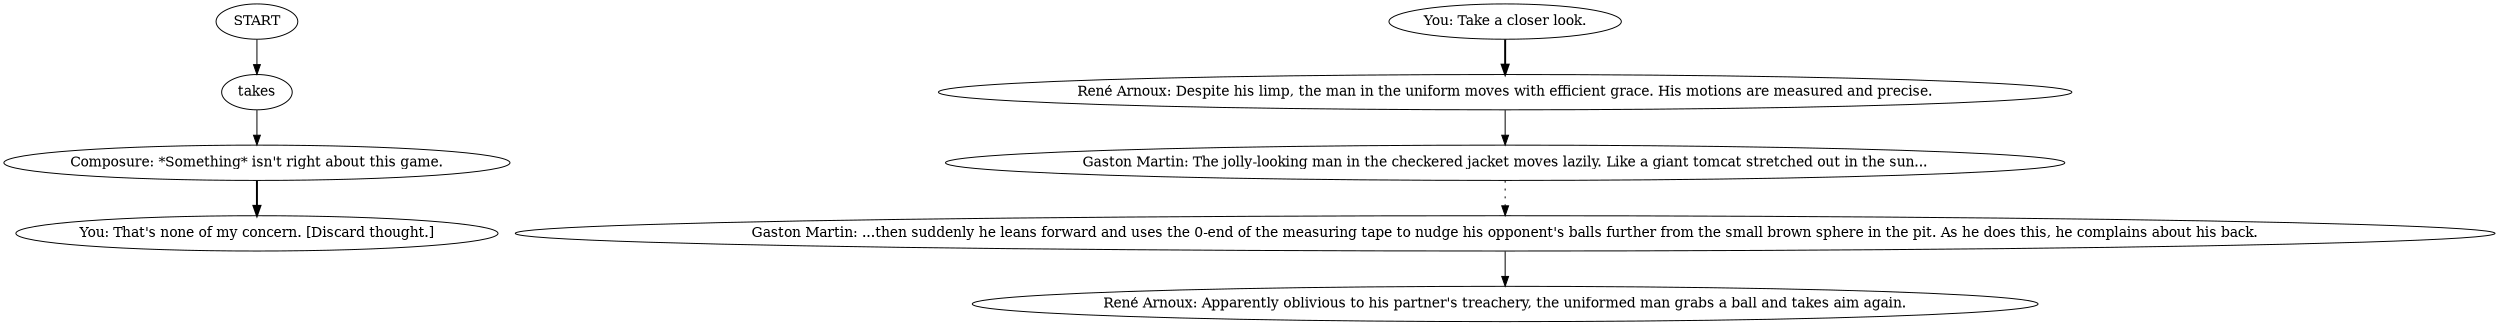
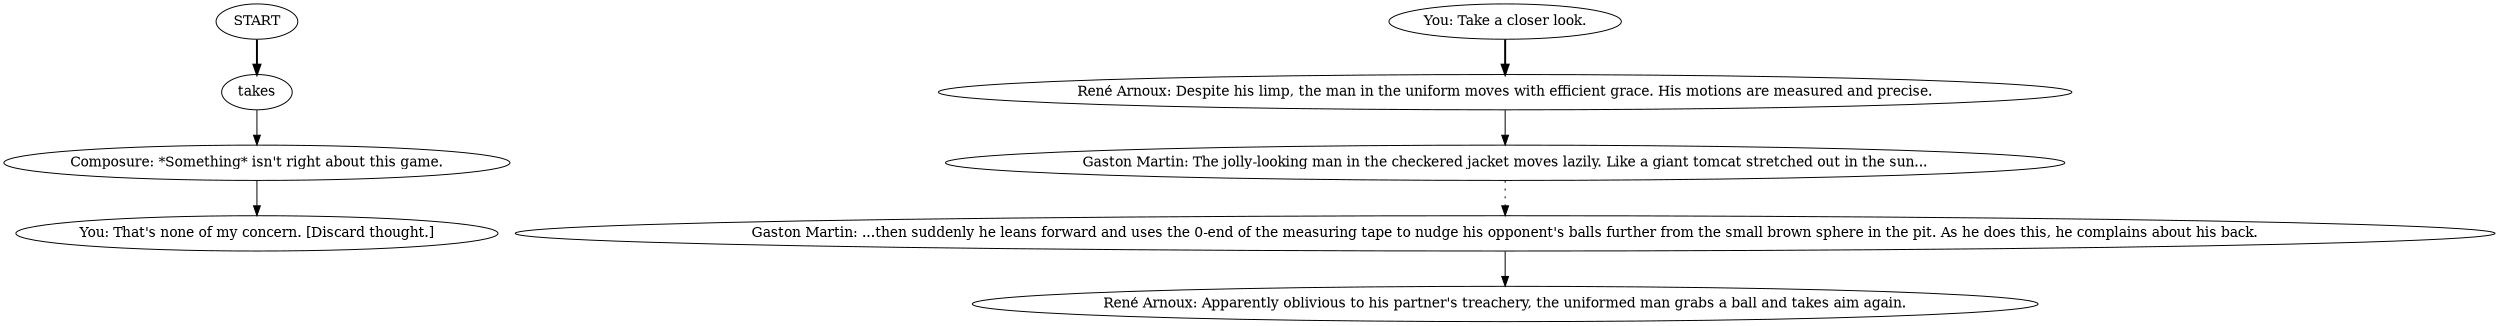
  digraph {
    edge [style=solid]
    n1 [label=START]
    n2 [label=takes]
    n3 [label="Composure: *Something* isn't right about this game."]
    n4 [label="You: That's none of my concern. [Discard thought.]"]
    n5 [label="You: Take a closer look."]
    n6 [label="René Arnoux: Despite his limp, the man in the uniform moves with efficient grace. His motions are measured and precise."]
    n7 [label="Gaston Martin: The jolly-looking man in the checkered jacket moves lazily. Like a giant tomcat stretched out in the sun..."]
    n8 [label="Gaston Martin: ...then suddenly he leans forward and uses the 0-end of the measuring tape to nudge his opponent's balls further from the small brown sphere in the pit. As he does this, he complains about his back."]
    n9 [label="René Arnoux: Apparently oblivious to his partner's treachery, the uniformed man grabs a ball and takes aim again."]
-   n1 -> n2
+   n1 -> n2 [style=bold]
    n2 -> n3
-   n3 -> n4 [style=bold]
+   n3 -> n4
    n5 -> n6 [style=bold]
    n6 -> n7
    n7 -> n8 [style=dotted]
    n8 -> n9
  }
